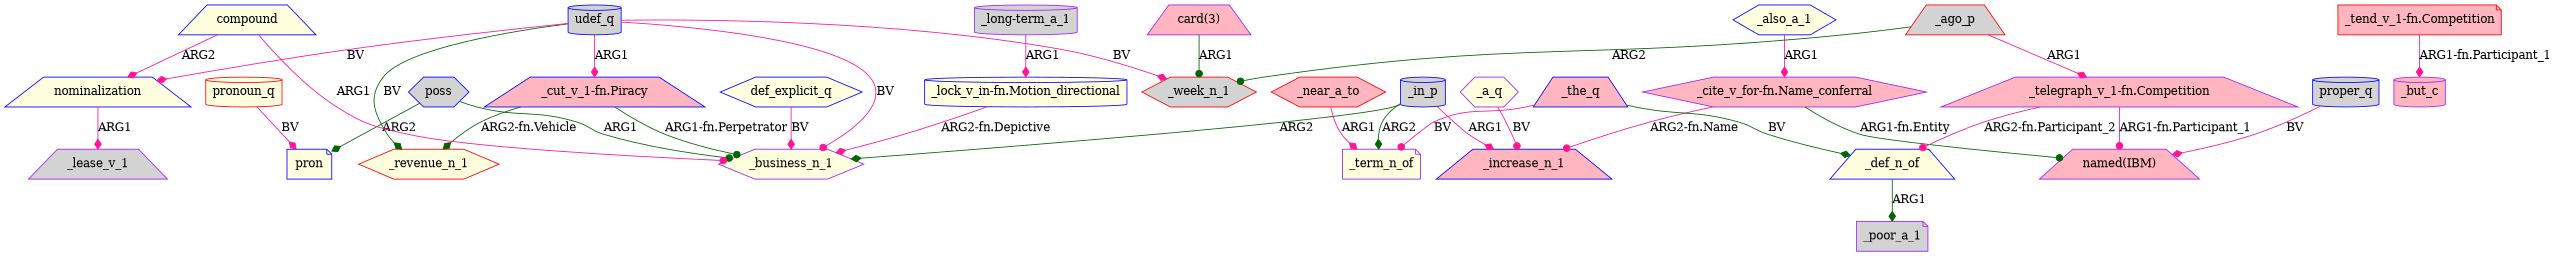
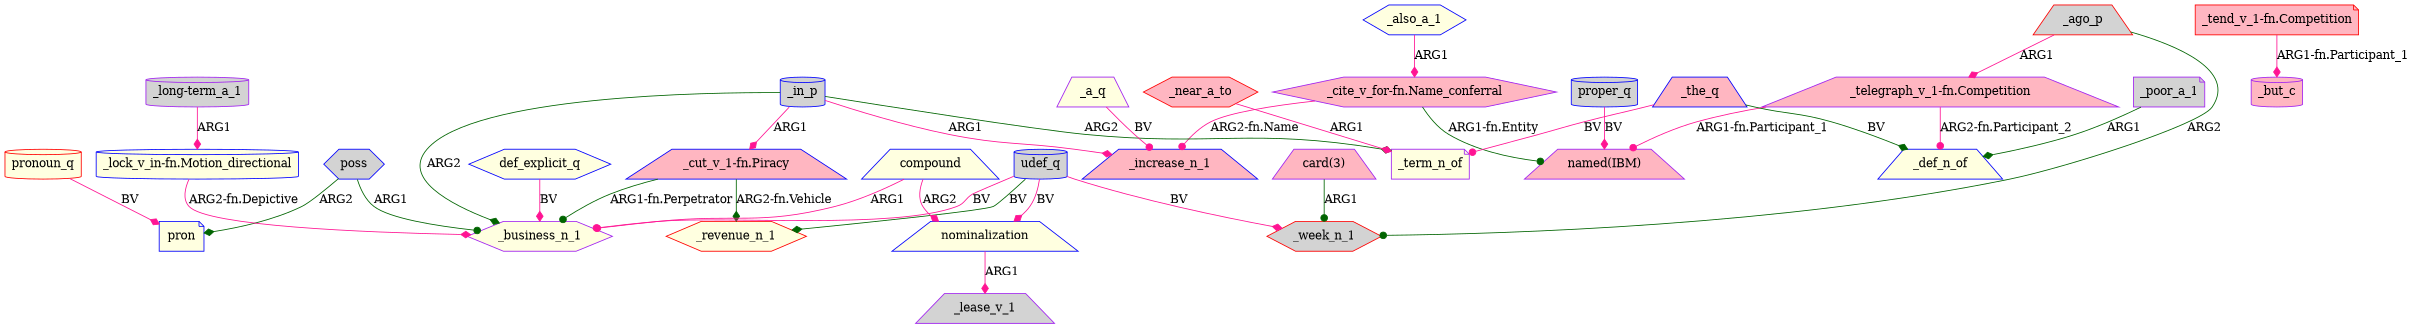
  digraph {
    node [color=blue fillcolor=lightyellow shape=trapezium style=filled]
    edge [arrowhead=diamond color=deeppink]
    def_explicit_q [shape=hexagon]
    _business_n_1 [color=purple shape=hexagon]
    poss [fillcolor=lightgrey shape=hexagon]
    pron [shape=note]
    _also_a_1 [shape=hexagon]
    "_cite_v_for-fn.Name_conferral" [color=purple fillcolor=lightpink shape=hexagon]
    "named(IBM)" [color=purple fillcolor=lightpink]
    _increase_n_1 [fillcolor=lightpink]
    _poor_a_1 [color=purple fillcolor=lightgrey shape=note]
    n10 [label=_def_n_of]
    "_cut_v_1-fn.Piracy" [fillcolor=lightpink]
    _revenue_n_1 [color=red shape=hexagon]
    udef_q [fillcolor=lightgrey shape=cylinder]
    nominalization
    _week_n_1 [color=red fillcolor=lightgrey shape=hexagon]
    _lease_v_1 [color=purple fillcolor=lightgrey]
    proper_q [fillcolor=lightgrey shape=cylinder]
    "_tend_v_1-fn.Competition" [color=red fillcolor=lightpink shape=note]
    _but_c [color=purple fillcolor=lightpink shape=cylinder]
    "_lock_v_in-fn.Motion_directional" [shape=cylinder]
    compound
    _ago_p [color=red fillcolor=lightgrey]
    "_telegraph_v_1-fn.Competition" [color=purple fillcolor=lightpink]
    _the_q [fillcolor=lightpink]
    _term_n_of [color=purple shape=note]
    pronoun_q [color=red shape=cylinder]
    _in_p [fillcolor=lightgrey shape=cylinder]
    "_long-term_a_1" [color=purple fillcolor=lightgrey shape=cylinder]
    _near_a_to [color=red fillcolor=lightpink shape=hexagon]
-   _a_q [color=purple shape=hexagon]
+   _a_q [color=purple]
    "card(3)" [color=purple fillcolor=lightpink]
    def_explicit_q -> _business_n_1 [label=BV]
    poss -> _business_n_1 [arrowhead=dot color=darkgreen label=ARG1]
    poss -> pron [color=darkgreen label=ARG2]
    _also_a_1 -> "_cite_v_for-fn.Name_conferral" [label=ARG1]
    "_cite_v_for-fn.Name_conferral" -> "named(IBM)" [arrowhead=dot color=darkgreen label="ARG1-fn.Entity"]
    "_cite_v_for-fn.Name_conferral" -> _increase_n_1 [arrowhead=dot label="ARG2-fn.Name"]
-   n10 -> _poor_a_1 [color=darkgreen label=ARG1]
+   _poor_a_1 -> n10 [color=darkgreen label=ARG1]
    "_cut_v_1-fn.Piracy" -> _business_n_1 [arrowhead=dot color=darkgreen label="ARG1-fn.Perpetrator"]
    "_cut_v_1-fn.Piracy" -> _revenue_n_1 [color=darkgreen label="ARG2-fn.Vehicle"]
    udef_q -> _business_n_1 [arrowhead=dot label=BV]
    udef_q -> _revenue_n_1 [color=darkgreen label=BV]
    udef_q -> nominalization [label=BV]
    udef_q -> _week_n_1 [label=BV]
    nominalization -> _lease_v_1 [label=ARG1]
    proper_q -> "named(IBM)" [label=BV]
    "_tend_v_1-fn.Competition" -> _but_c [label="ARG1-fn.Participant_1"]
    "_lock_v_in-fn.Motion_directional" -> _business_n_1 [label="ARG2-fn.Depictive"]
    compound -> _business_n_1 [arrowhead=dot label=ARG1]
    compound -> nominalization [label=ARG2]
    _ago_p -> _week_n_1 [arrowhead=dot color=darkgreen label=ARG2]
    _ago_p -> "_telegraph_v_1-fn.Competition" [label=ARG1]
    "_telegraph_v_1-fn.Competition" -> "named(IBM)" [arrowhead=dot label="ARG1-fn.Participant_1"]
    "_telegraph_v_1-fn.Competition" -> n10 [arrowhead=dot label="ARG2-fn.Participant_2"]
    _the_q -> n10 [color=darkgreen label=BV]
    _the_q -> _term_n_of [arrowhead=dot label=BV]
    pronoun_q -> pron [label=BV]
    _in_p -> _business_n_1 [color=darkgreen label=ARG2]
    _in_p -> _increase_n_1 [label=ARG1]
-   udef_q -> "_cut_v_1-fn.Piracy" [label=ARG1]
+   _in_p -> "_cut_v_1-fn.Piracy" [label=ARG1]
    _in_p -> _term_n_of [color=darkgreen label=ARG2]
    "_long-term_a_1" -> "_lock_v_in-fn.Motion_directional" [label=ARG1]
    _near_a_to -> _term_n_of [label=ARG1]
    _a_q -> _increase_n_1 [arrowhead=dot label=BV]
    "card(3)" -> _week_n_1 [arrowhead=dot color=darkgreen label=ARG1]
  }
